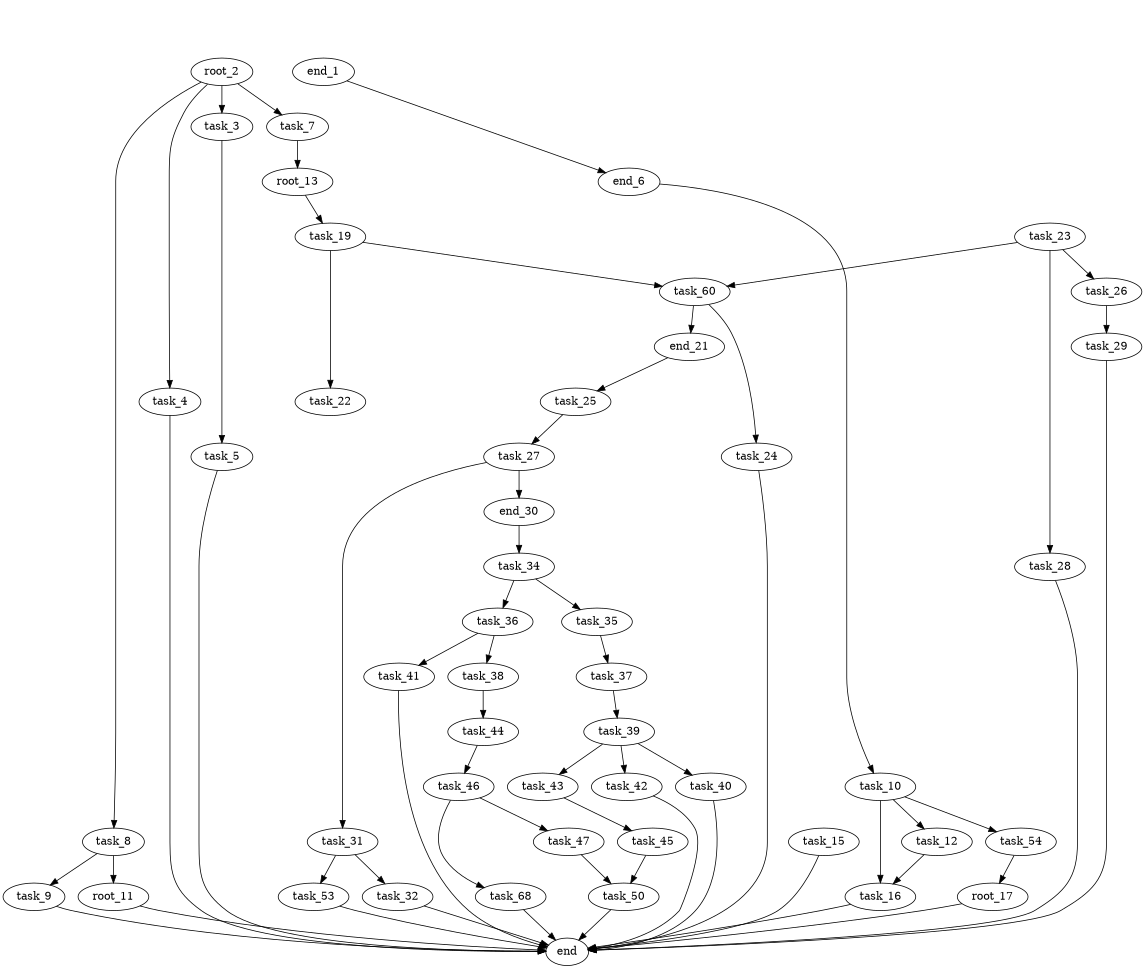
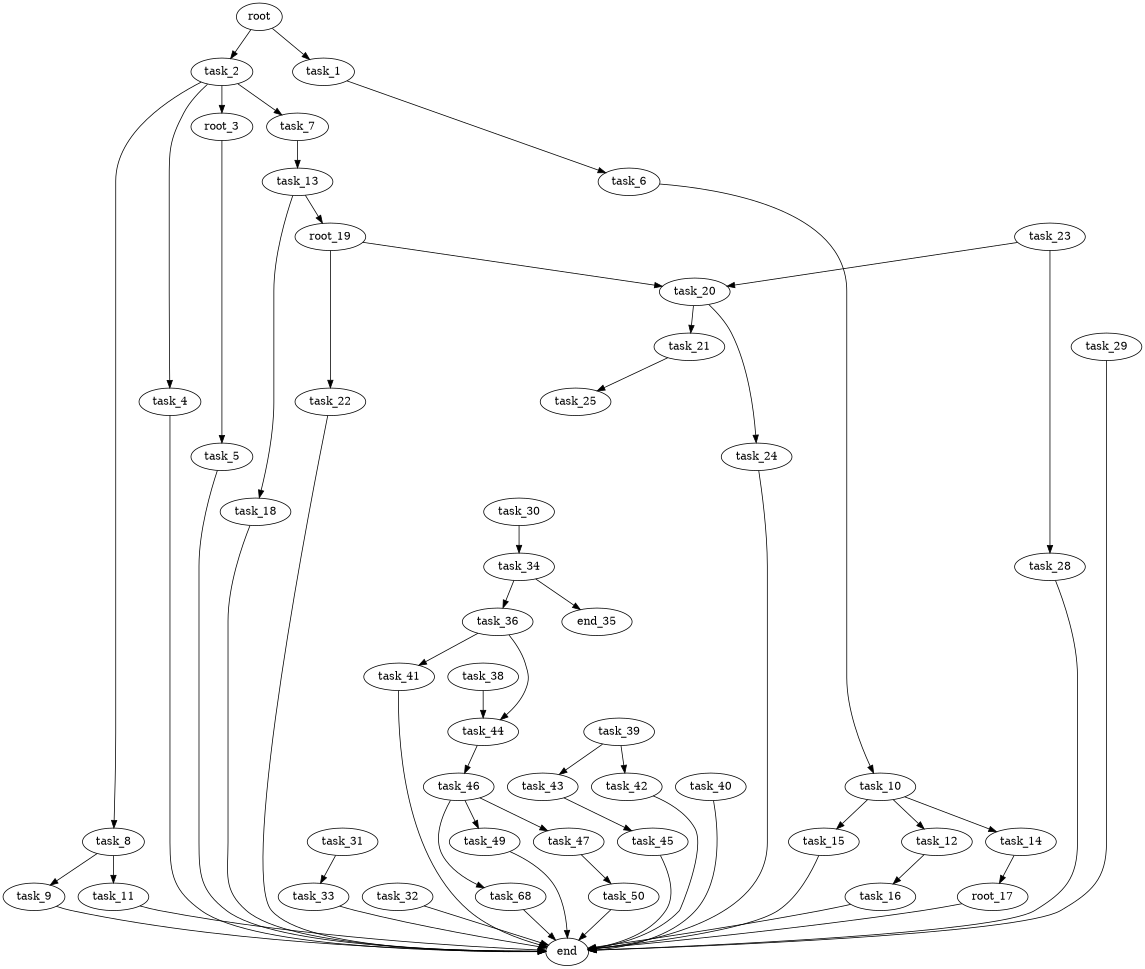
  digraph {
-   task_1 [label=end_1]
-   task_2 [label=root_2]
-   task_6 [label=end_6]
-   task_3
+   root
+   task_1
+   task_2
+   task_6
+   task_3 [label=root_3]
    task_4
    task_7
    task_8
    task_10
    task_5
    end
-   task_13 [label=root_13]
+   task_13
    task_9
-   task_11 [label=root_11]
+   task_11
    task_12
-   task_14 [label=task_54]
+   task_14
    task_15
-   task_19
+   task_18
+   task_19 [label=root_19]
    task_16
    n21 [label=root_17]
-   task_20 [label=task_60]
+   task_20
    task_22
-   task_21 [label=end_21]
+   task_21
    task_24
    task_25
    task_23
-   task_26
    task_28
-   task_27
    task_29
-   task_30 [label=end_30]
+   task_30
    task_31
    task_34
    task_32
-   task_33 [label=task_53]
-   task_35
+   task_33
+   task_35 [label=end_35]
    task_36
-   task_37
    task_38
    task_41
    task_39
    task_44
    task_40
    task_42
    task_43
    task_46
    task_45
    task_47
    n50 [label=task_68]
+   task_49
    task_50
+   root -> task_1
+   root -> task_2
    task_1 -> task_6
    task_2 -> task_3
    task_2 -> task_4
    task_2 -> task_7
    task_2 -> task_8
    task_6 -> task_10
    task_3 -> task_5
    task_4 -> end
    task_7 -> task_13
    task_8 -> task_9
    task_8 -> task_11
    task_10 -> task_12
    task_10 -> task_14
-   task_10 -> task_16
+   task_10 -> task_15
    task_5 -> end
+   task_13 -> task_18
    task_13 -> task_19
    task_9 -> end
    task_11 -> end
    task_12 -> task_16
    task_14 -> n21
    task_15 -> end
+   task_18 -> end
    task_19 -> task_20
    task_19 -> task_22
    task_16 -> end
    n21 -> end
    task_20 -> task_21
    task_20 -> task_24
+   task_22 -> end
    task_21 -> task_25
    task_24 -> end
-   task_25 -> task_27
    task_23 -> task_20
-   task_23 -> task_26
    task_23 -> task_28
-   task_26 -> task_29
    task_28 -> end
-   task_27 -> task_30
-   task_27 -> task_31
    task_29 -> end
    task_30 -> task_34
-   task_31 -> task_32
    task_31 -> task_33
    task_34 -> task_35
    task_34 -> task_36
    task_32 -> end
    task_33 -> end
-   task_35 -> task_37
-   task_36 -> task_38
+   task_36 -> task_44
    task_36 -> task_41
-   task_37 -> task_39
    task_38 -> task_44
    task_41 -> end
-   task_39 -> task_40
    task_39 -> task_42
    task_39 -> task_43
    task_44 -> task_46
    task_40 -> end
    task_42 -> end
    task_43 -> task_45
    task_46 -> task_47
    task_46 -> n50
-   task_45 -> task_50
+   task_46 -> task_49
+   task_45 -> end
    task_47 -> task_50
    n50 -> end
+   task_49 -> end
    task_50 -> end
  }
